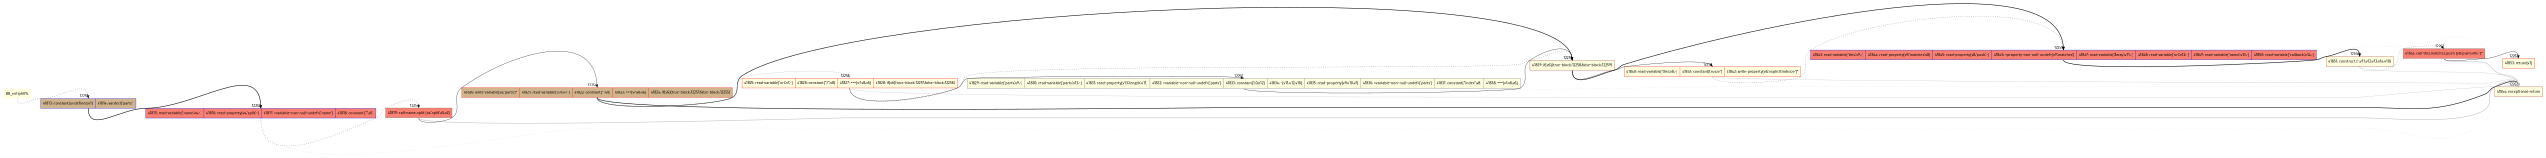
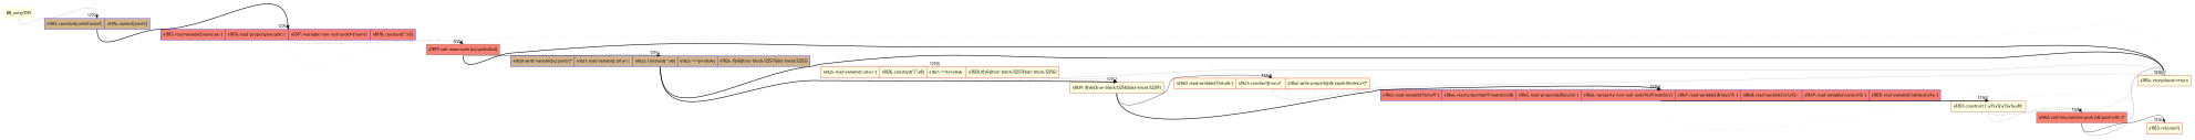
  digraph {
    fontname="Fira Sans"
    rankdir=LR
    node [color=red fillcolor=lightyellow fontname="Fira Sans" shape=record style=filled]
    edge [fontname="Fira Sans" headport=n style=solid tailport=s]
-   BB_entry1015 [shape=none label=BB_entry6015]
+   BB_entry1015 [shape=none]
    n2 [color=blue fillcolor=tan label="{41813: constant[undefined,v1]|41814: vardecl['parts']}"]
    n3 [color=blue fillcolor=salmon label="{41815: read-variable['name',v4,-]|41816: read-property[v4,'split',-]|41817: \<variable-non-null-undef\>['name']|41818: constant[\".\",v5]}"]
    n4 [color=gray40 fillcolor=salmon label="{41819: call-name.split [v4,'split',v5,v2]}"]
    n5 [color=brown label="{41854: exceptional-return}"]
-   n6 [fillcolor=tan label="{41820: write-variable[v2,'parts']*|41821: read-variable['url',v7,-]|41822: constant[\"\",v8]|41823: ===[v7,v8,v6]|41824: if[v6](true-block:12257,false-block:12255)}"]
+   n6 [color=blue fillcolor=tan label="{41820: write-variable[v2,'parts']*|41821: read-variable['url',v7,-]|41822: constant[\"\",v8]|41823: ===[v7,v8,v6]|41824: if[v6](true-block:12257,false-block:12255)}"]
    n7 [color=brown label="{41839: if[v6](true-block:12258,false-block:12259)}"]
    n8 [label="{41825: read-variable['url',v7,-]|41826: constant[\"/\",v8]|41827: ===[v7,v8,v6]|41828: if[v6](true-block:12257,false-block:12256)}"]
    n9 [label="{41840: read-variable['this',v8,-]|41841: constant[true,v7]|41842: write-property[v8,'explicitIndex',v7]*}"]
    n10 [color=blue fillcolor=salmon label="{41843: read-variable['this',v9,-]|41844: read-property[v9,'matches',v8]|41845: read-property[v8,'push',-]|41846: \<property-non-null-undef\>[v9,'matches']|41847: read-variable['Array',v11,-]|41848: read-variable['url',v12,-]|41849: read-variable['name',v13,-]|41850: read-variable['callback',v14,-]}"]
-   n11 [color=gray40 label="{41829: read-variable['parts',v9,-]|41830: read-variable['parts',v13,-]|41831: read-property[v13,'length',v11]|41832: \<variable-non-null-undef\>['parts']|41833: constant[1.0,v12]|41834: -[v11,v12,v10]|41835: read-property[v9,v10,v7]|41836: \<variable-non-null-undef\>['parts']|41837: constant[\"index\",v8]|41838: ===[v7,v8,v6]}"]
    n12 [color=brown label="{41851: construct [-,v11,v12,v13,v14,v10]}"]
    n13 [color=gray40 fillcolor=salmon label="{41852: call-this.matches.push [v8,'push',v10,-]*}"]
    n14 [label="{41853: return[v1]}"]
    BB_entry1015 -> n2 [headlabel="    12251" style=dotted]
    n2 -> n3 [headlabel="      12252" style=bold]
    n3 -> n4 [headlabel="      12253" style=dotted]
    n3 -> n5 [color=gray headlabel="      12263" style=dotted]
-   n4 -> n5 [color=gray style=bold]
+   n4 -> n5 [color=black style=bold]
    n4 -> n6 [headlabel="      12254"]
    n6 -> n5 [color=black style=bold]
    n6 -> n7 [headlabel="      12257" style=bold]
    n6 -> n8 [color=gray headlabel="      12255"]
    n7 -> n9 [headlabel="      12258"]
    n7 -> n10 [headlabel="      12259" style=bold]
    n8 -> n5 [color=gray]
    n8 -> n7 [style=dotted]
-   n8 -> n11 [headlabel="      12256"]
    n9 -> n5 [color=gray]
    n9 -> n10 [style=dotted]
    n10 -> n5 [color=gray style=dotted]
    n10 -> n12 [headlabel="      12260" style=bold]
-   n11 -> n5 [color=gray style=dotted]
-   n11 -> n7
    n12 -> n5 [color=gray]
    n12 -> n13 [headlabel="      12261" style=dotted]
    n13 -> n5 [color=gray style=bold]
    n13 -> n14 [headlabel="      12262"]
  }
